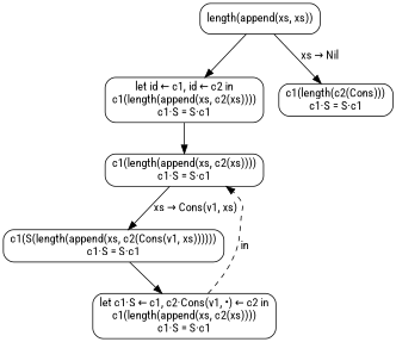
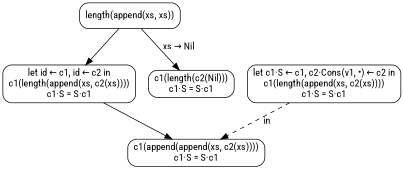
  digraph {
    fontname="Roboto Condensed"
    node [fontname="Roboto Condensed" shape=box style=rounded]
    edge [fontname="Roboto Condensed"]
    n1 [label="length(append(xs, xs))"]
    n2 [label="let id ← c1, id ← c2 in\nc1(length(append(xs, c2(xs))))\nc1·S = S·c1"]
-   n3 [label="c1(length(c2(Cons)))\nc1·S = S·c1"]
-   n4 [label="c1(length(append(xs, c2(xs))))\nc1·S = S·c1"]
-   n5 [label="c1(S(length(append(xs, c2(Cons(v1, xs))))))\nc1·S = S·c1"]
+   n3 [label="c1(length(c2(Nil)))\nc1·S = S·c1"]
+   n4 [label="c1(append(append(xs, c2(xs))))\nc1·S = S·c1"]
    n6 [label="let c1·S ← c1, c2·Cons(v1, •) ← c2 in\nc1(length(append(xs, c2(xs))))\nc1·S = S·c1"]
    n1 -> n2
    n1 -> n3 [label="xs → Nil"]
    n2 -> n4
-   n4 -> n5 [label="xs → Cons(v1, xs)"]
-   n5 -> n6
    n6 -> n4 [label=in style=dashed]
  }
